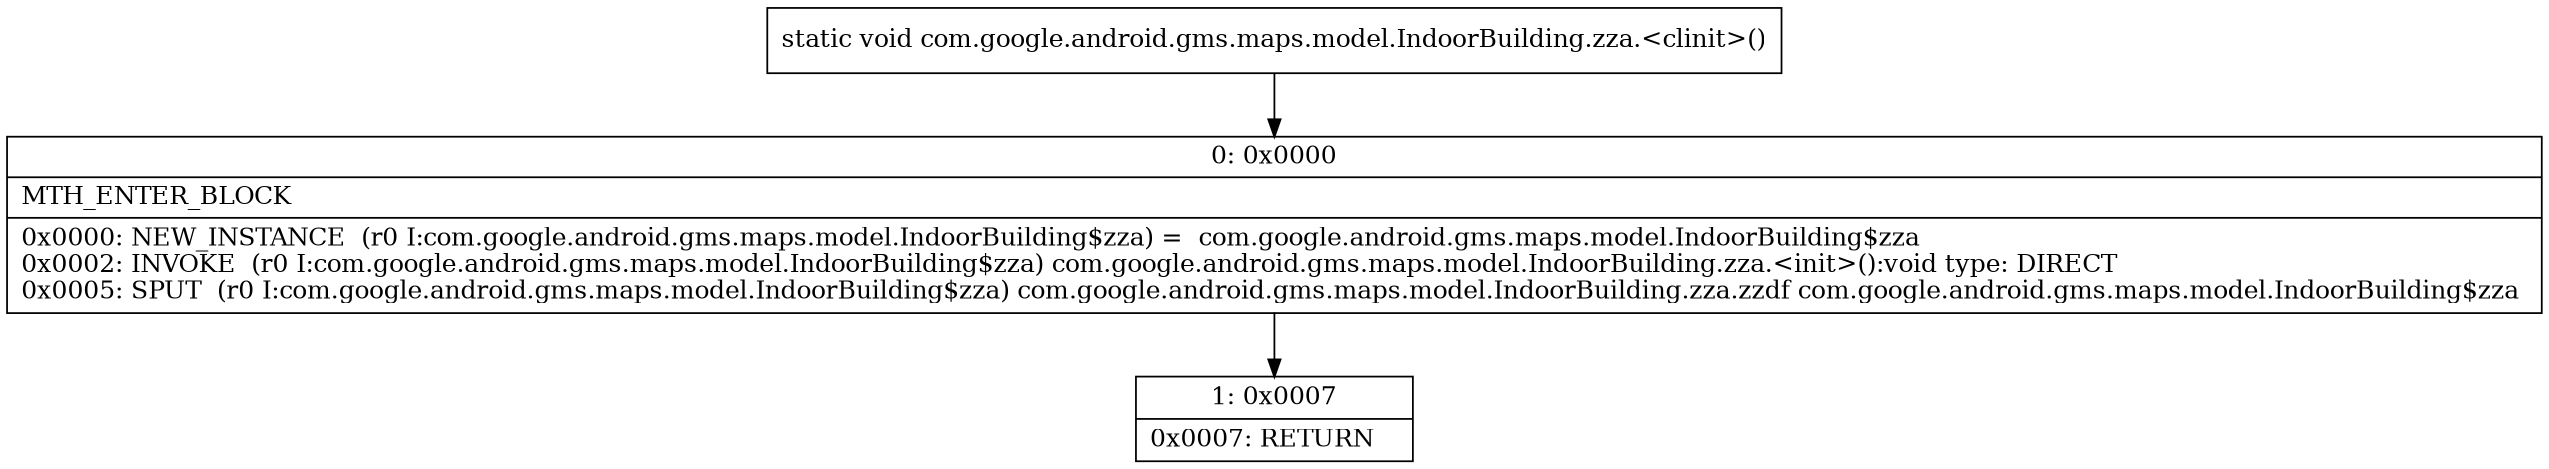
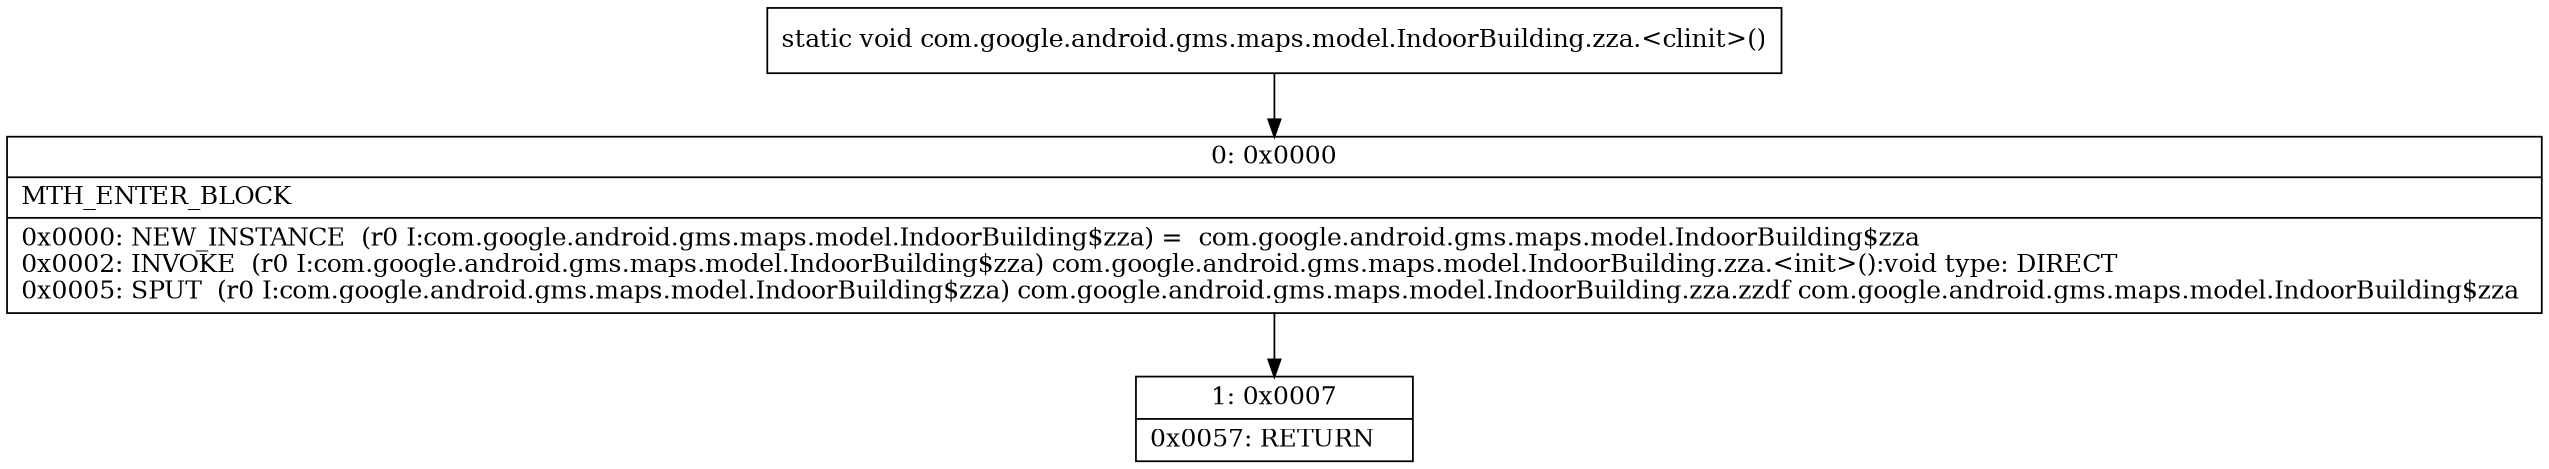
  digraph {
    node [shape=record]
    n1 [label="{0\:\ 0x0000|MTH_ENTER_BLOCK\l|0x0000: NEW_INSTANCE  (r0 I:com.google.android.gms.maps.model.IndoorBuilding$zza) =  com.google.android.gms.maps.model.IndoorBuilding$zza \l0x0002: INVOKE  (r0 I:com.google.android.gms.maps.model.IndoorBuilding$zza) com.google.android.gms.maps.model.IndoorBuilding.zza.\<init\>():void type: DIRECT \l0x0005: SPUT  (r0 I:com.google.android.gms.maps.model.IndoorBuilding$zza) com.google.android.gms.maps.model.IndoorBuilding.zza.zzdf com.google.android.gms.maps.model.IndoorBuilding$zza \l}"]
-   n2 [label="{1\:\ 0x0007|0x0007: RETURN   \l}"]
+   n2 [label="{1\:\ 0x0007|0x0057: RETURN   \l}"]
    n3 [label="{static void com.google.android.gms.maps.model.IndoorBuilding.zza.\<clinit\>() }"]
    n1 -> n2
    n3 -> n1
  }
